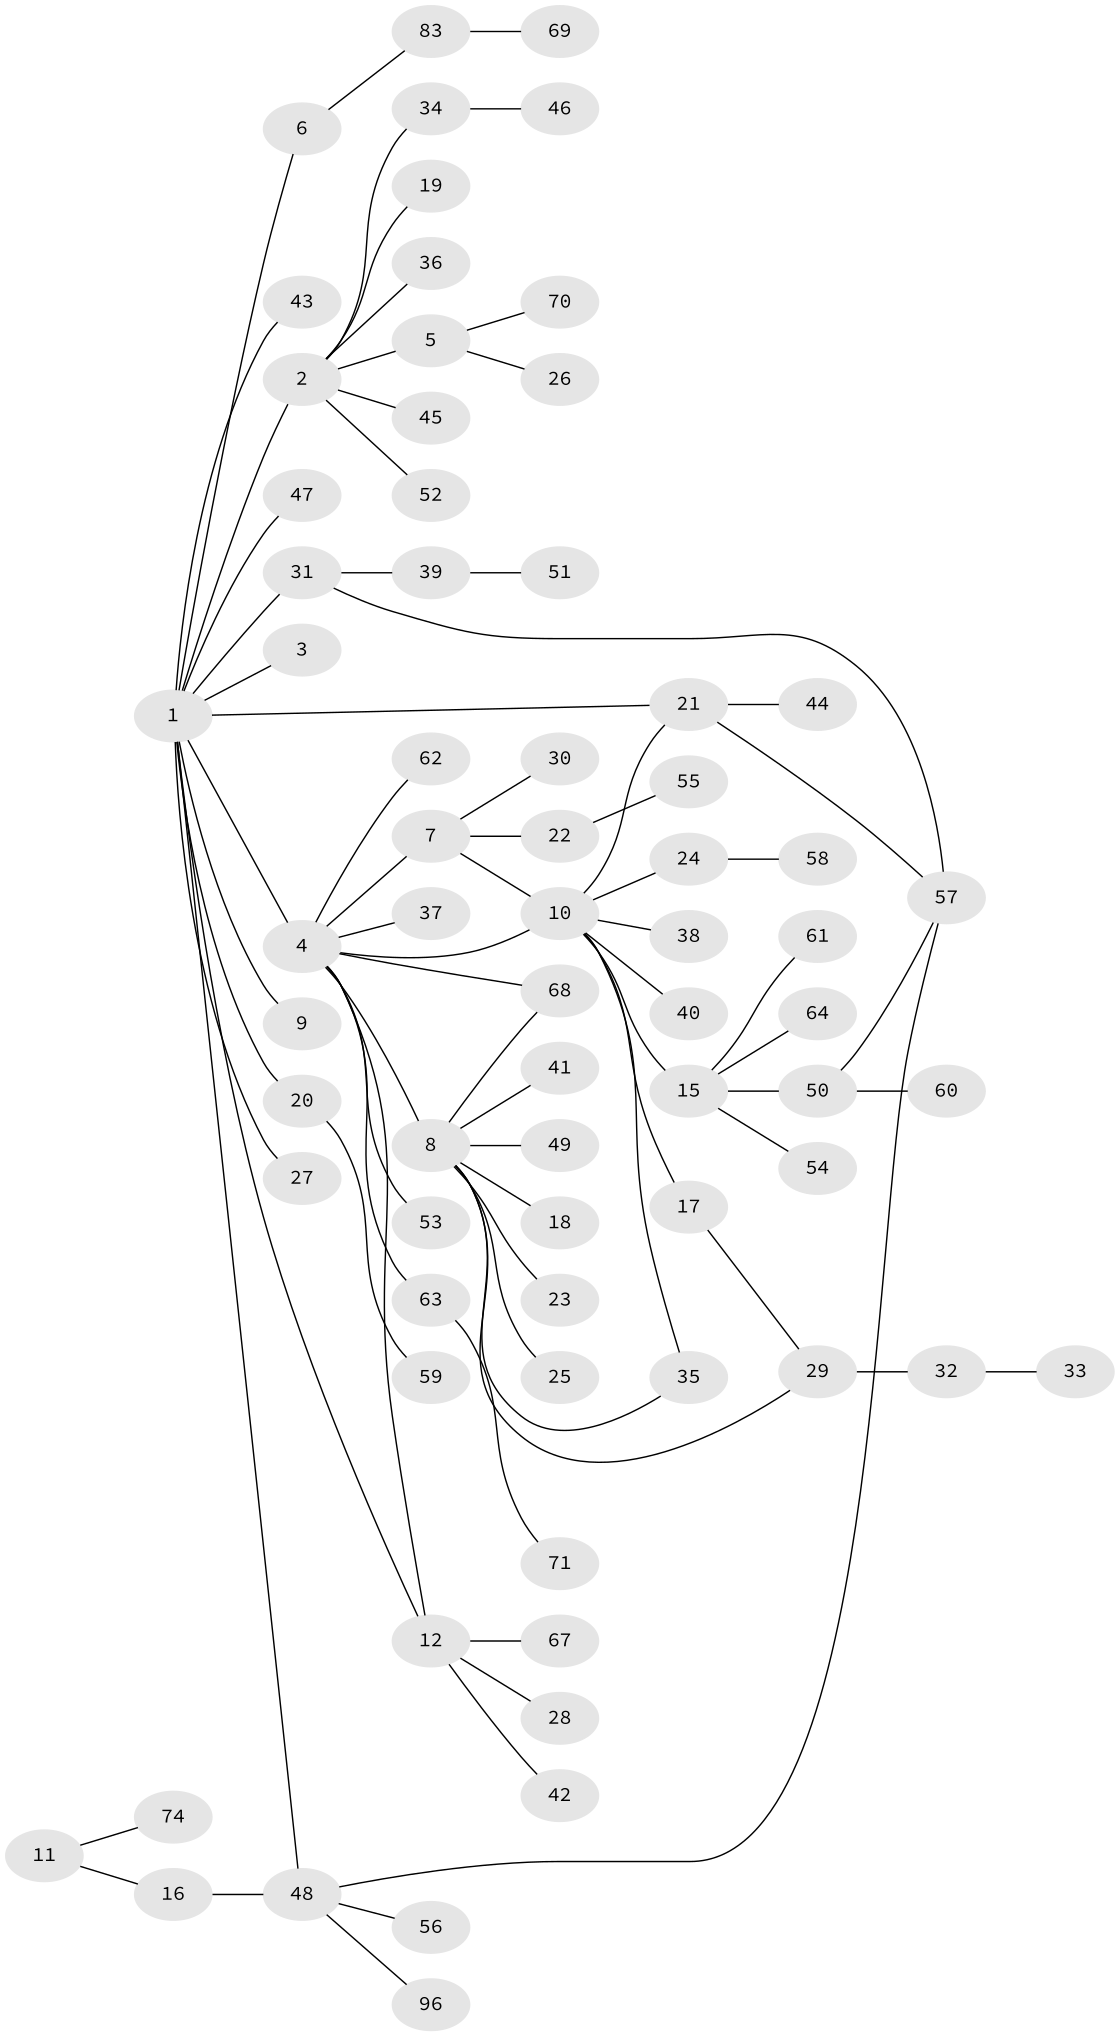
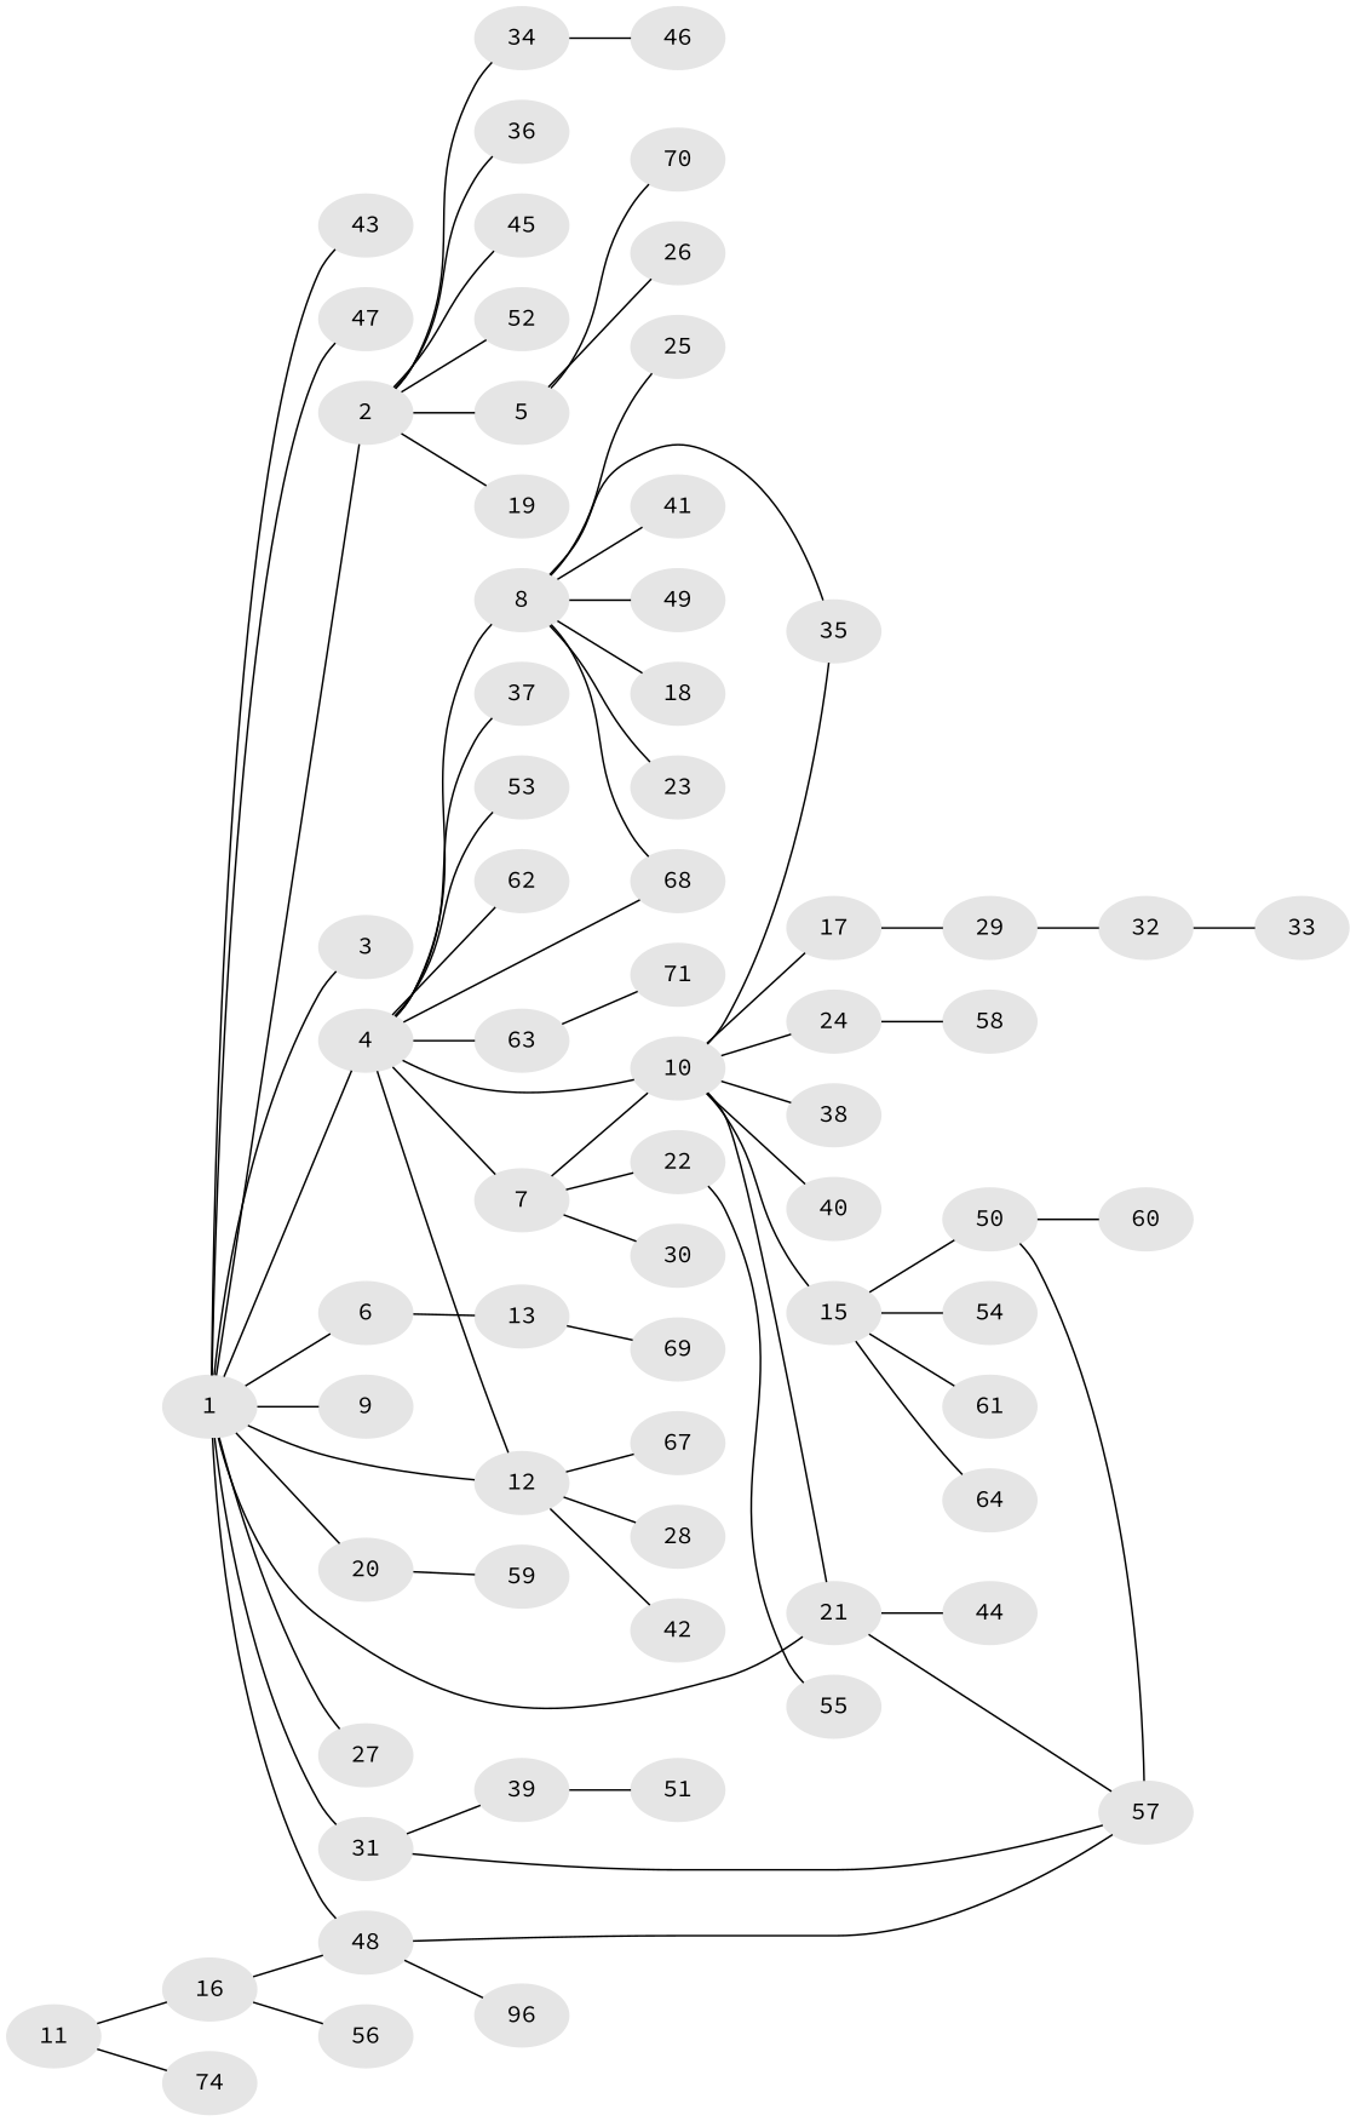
  graph {
    fontname="Source Code Pro"
    rankdir=LR
    node [color=gray90 fontname="Source Code Pro" style=filled]
    edge [fontname="Source Code Pro"]
    1
    2
    3
    4
    6
    9
    12
    20
    21
    27
    31
    43
    47
    48
    5
    19
    34
    36
    45
    52
    7
    8
    10
    37
    53
    62
    63
    68
-   13 [label=83]
+   13
    28
    42
    67
    59
    44
    57
    39
    n37 [label=96]
    26
    70
    46
    22
    30
    18
    23
    25
    29
    35
    41
    49
    15
    17
    24
    38
    40
    71
    69
    55
    n58 [label=74]
    11
    16
    32
    50
    54
    61
    64
    58
    56
    60
    33
    51
    1 -- 2
    1 -- 3
    1 -- 4
    1 -- 6
    1 -- 9
    1 -- 12
    1 -- 20
    1 -- 21
    1 -- 27
    1 -- 31
    1 -- 43
    1 -- 47
    1 -- 48
    2 -- 5
    2 -- 19
    2 -- 34
    2 -- 36
    2 -- 45
    2 -- 52
    4 -- 12
    4 -- 7
    4 -- 8
    4 -- 10
    4 -- 37
    4 -- 53
    4 -- 62
    4 -- 63
    4 -- 68
    6 -- 13
    12 -- 28
    12 -- 42
    12 -- 67
    20 -- 59
    21 -- 44
    21 -- 57
    31 -- 57
    31 -- 39
    48 -- 57
    48 -- n37
    5 -- 26
    5 -- 70
    34 -- 46
    7 -- 10
    7 -- 22
    7 -- 30
    8 -- 68
    8 -- 18
    8 -- 23
    8 -- 25
-   8 -- 29
    8 -- 35
    8 -- 41
    8 -- 49
    10 -- 21
    10 -- 35
    10 -- 15
    10 -- 17
    10 -- 24
    10 -- 38
    10 -- 40
    63 -- 71
    13 -- 69
    39 -- 51
    22 -- 55
    29 -- 32
    15 -- 50
    15 -- 54
    15 -- 61
    15 -- 64
    17 -- 29
    24 -- 58
    11 -- n58
    11 -- 16
    16 -- 48
-   48 -- 56
+   16 -- 56
    32 -- 33
    50 -- 57
    50 -- 60
  }
